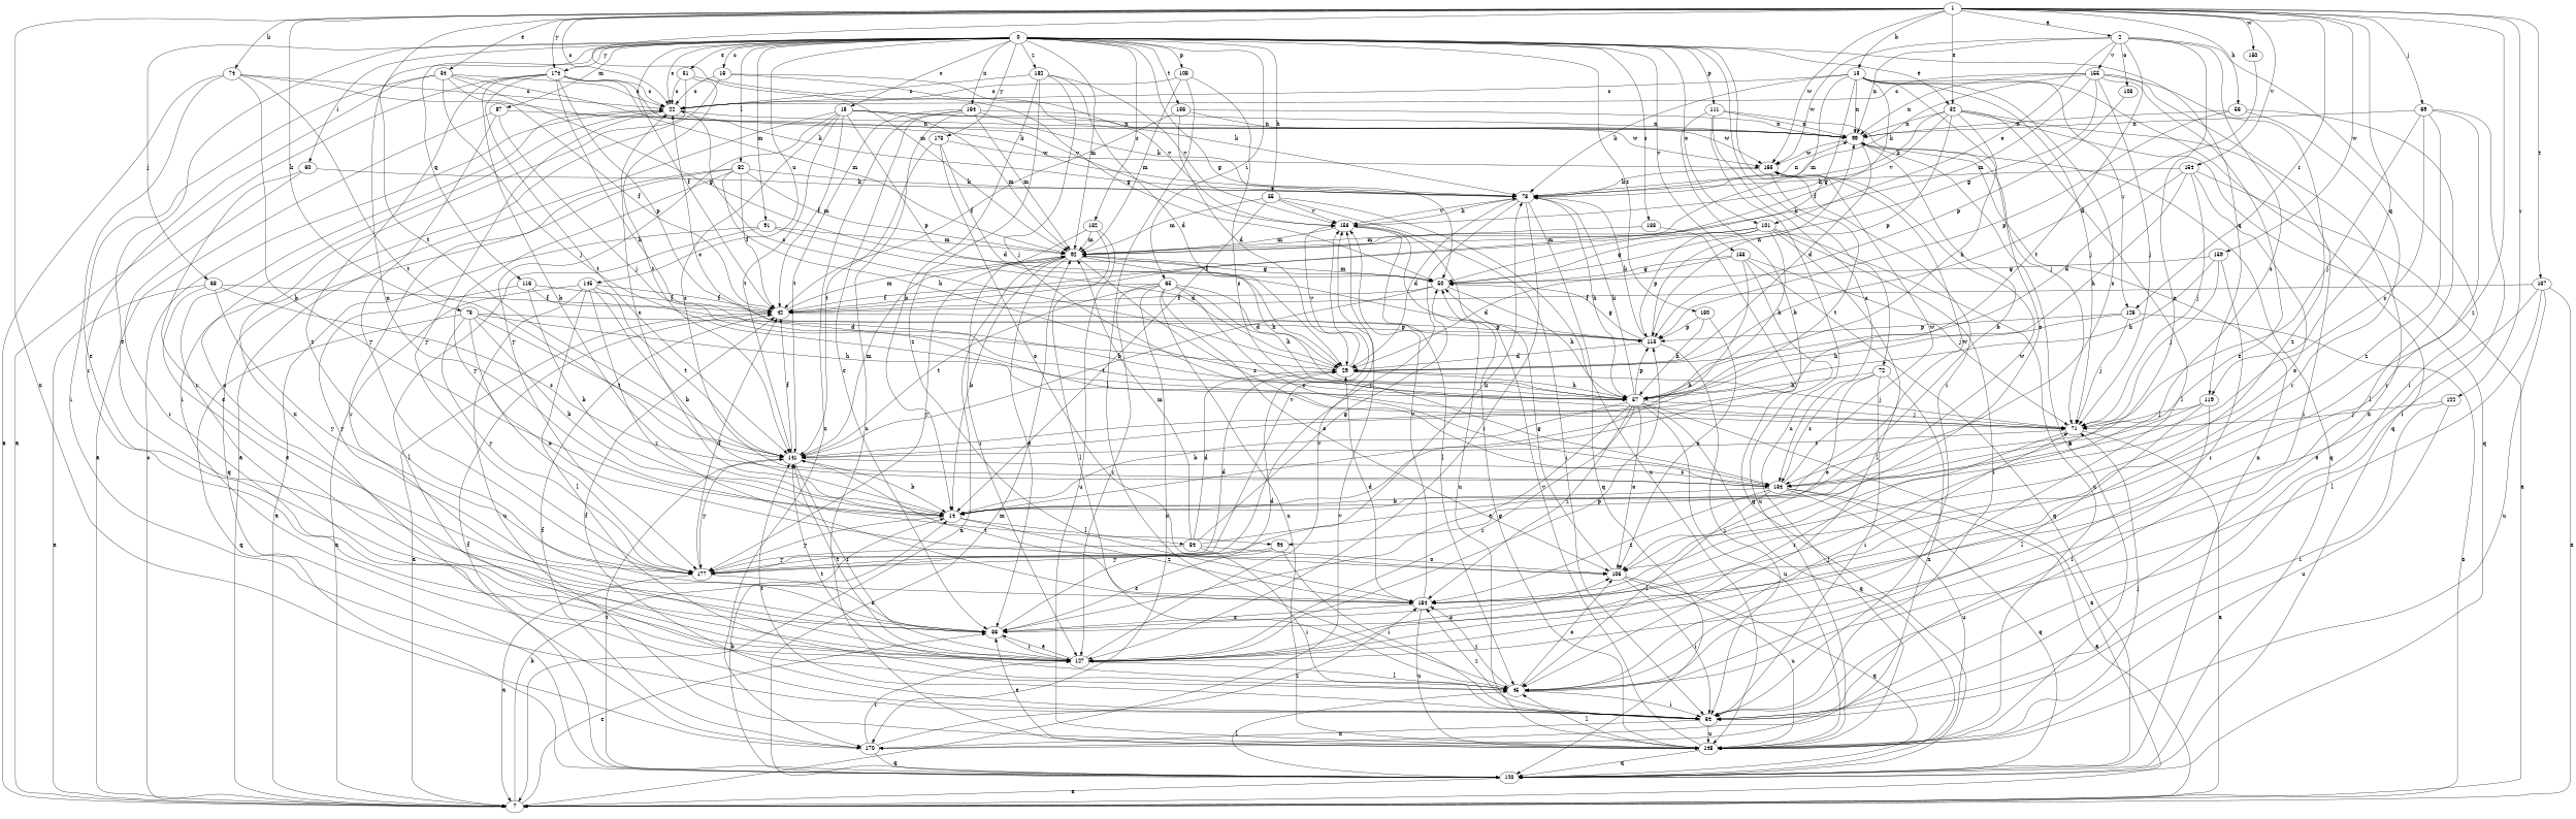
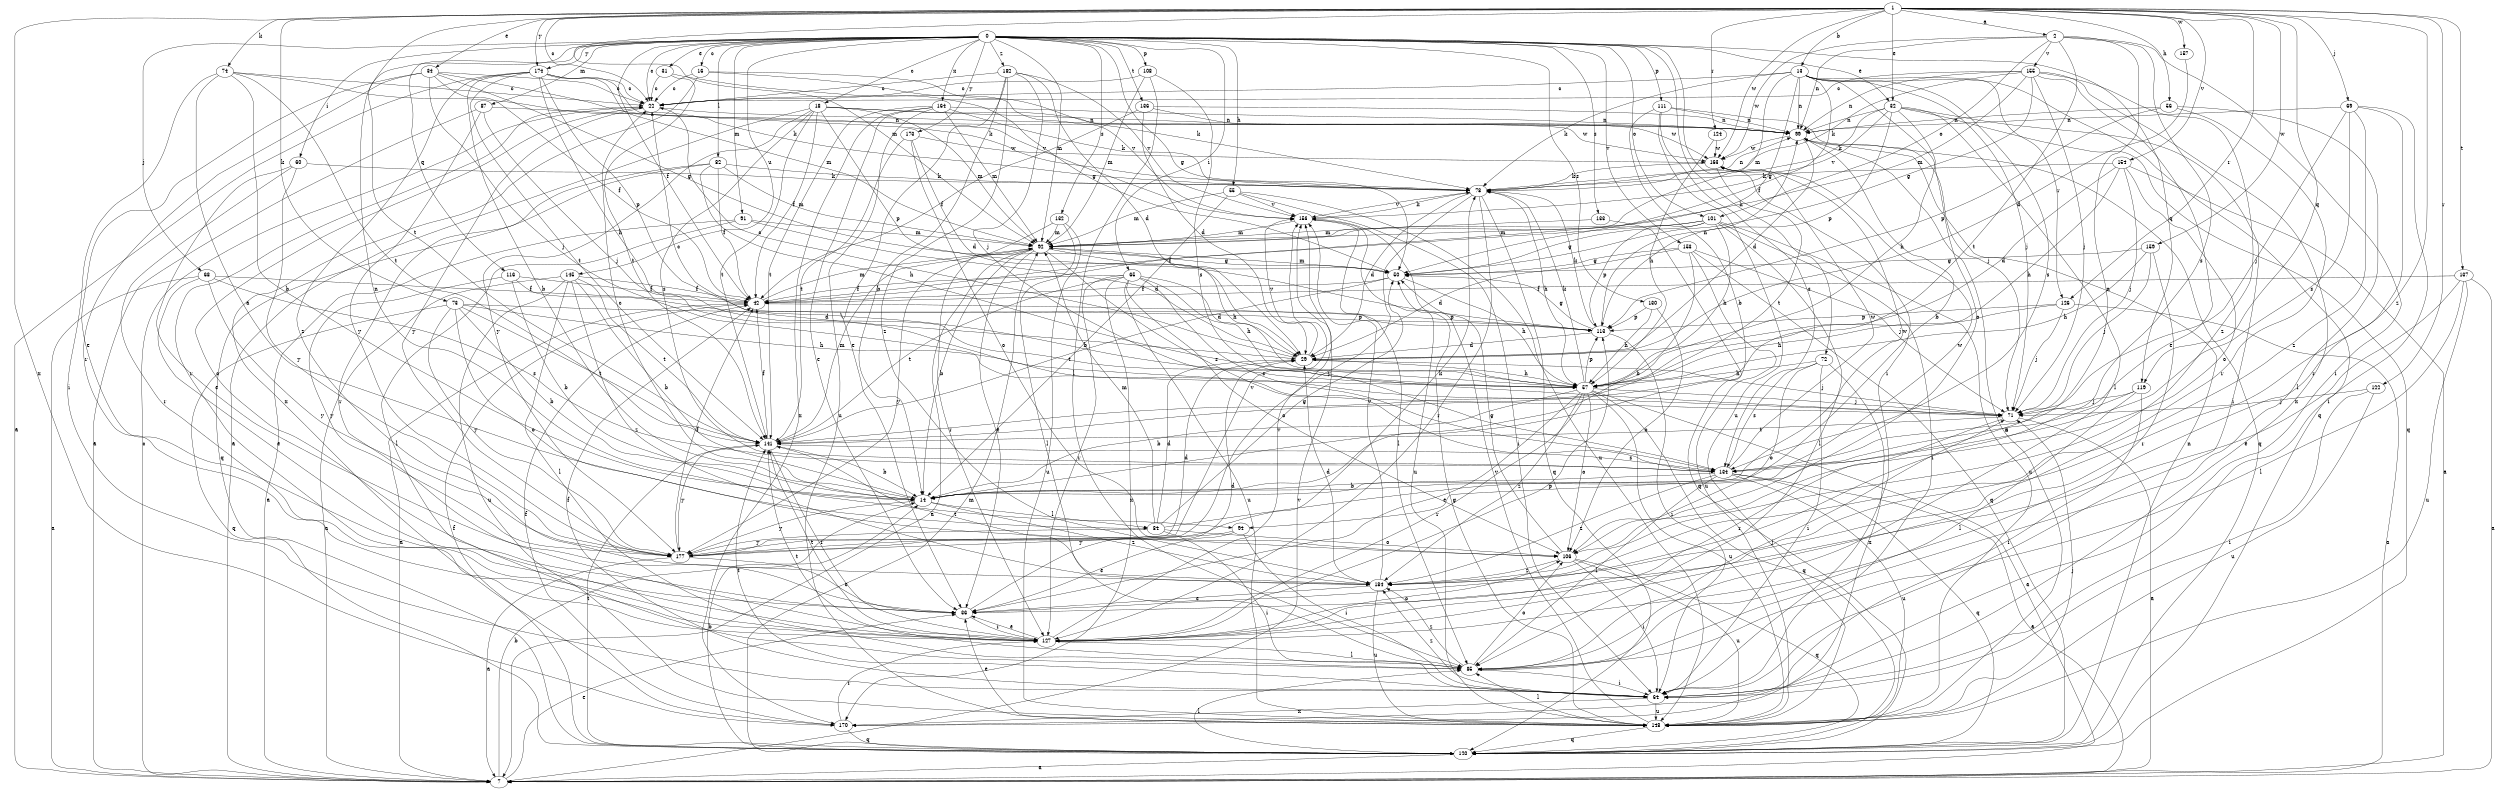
  strict digraph {
    0
    16
    18
    22
    31
    32
    42
    50
    55
    60
    n11 [label=65]
    64
    68
    72
    82
    87
    91
    92
    94
    101
    108
    111
    116
    119
    130
    132
    133
    136
    145
    153
    164
    173
    174
    182
    170
    156
    78
    141
    163
    99
    134
    7
    177
    113
    127
    120
    57
-   85 [label=45]
+   85
    14
    148
    36
    106
    29
    184
    71
    1
    2
    13
    34
    56
    69
    73
    74
    122
+   124
    126
    137
    154
-   157 [label=150]
+   157
    159
-   103
    155
    84
    0 -> 16 [label=c]
    0 -> 18 [label=c]
    0 -> 22 [label=c]
    0 -> 31 [label=e]
    0 -> 32 [label=e]
    0 -> 42 [label=f]
    0 -> 50 [label=g]
    0 -> 55 [label=h]
    0 -> 60 [label=i]
    0 -> n11 [label=i]
    0 -> 64 [label=i]
    0 -> 68 [label=j]
    0 -> 72 [label=k]
    0 -> 82 [label=l]
    0 -> 87 [label=m]
    0 -> 91 [label=m]
    0 -> 92 [label=m]
    0 -> 94 [label=n]
    0 -> 101 [label=o]
    0 -> 108 [label=p]
    0 -> 111 [label=p]
    0 -> 116 [label=q]
    0 -> 119 [label=q]
    0 -> 130 [label=s]
    0 -> 132 [label=s]
    0 -> 133 [label=s]
    0 -> 136 [label=t]
    0 -> 145 [label=u]
    0 -> 153 [label=v]
    0 -> 164 [label=x]
    0 -> 173 [label=y]
    0 -> 174 [label=y]
    0 -> 182 [label=z]
    16 -> 22 [label=c]
    16 -> 170 [label=x]
    16 -> 156 [label=v]
    16 -> 78 [label=k]
    18 -> 42 [label=f]
    18 -> 92 [label=m]
    18 -> 141 [label=t]
    18 -> 163 [label=w]
    18 -> 99 [label=n]
    18 -> 134 [label=s]
    18 -> 7 [label=a]
    18 -> 177 [label=y]
    18 -> 113 [label=p]
    22 -> 99 [label=n]
    22 -> 177 [label=y]
    22 -> 127 [label=r]
    31 -> 22 [label=c]
    31 -> 50 [label=g]
-   31 -> 64 [label=i]
    31 -> 141 [label=t]
    32 -> 64 [label=i]
    32 -> 156 [label=v]
    32 -> 78 [label=k]
    32 -> 99 [label=n]
    32 -> 113 [label=p]
    32 -> 120 [label=q]
    32 -> 57 [label=h]
    32 -> 85 [label=l]
    42 -> 92 [label=m]
    42 -> 7 [label=a]
    42 -> 113 [label=p]
    50 -> 42 [label=f]
    50 -> 92 [label=m]
    50 -> 141 [label=t]
    50 -> 57 [label=h]
    55 -> 64 [label=i]
    55 -> 92 [label=m]
    55 -> 156 [label=v]
    55 -> 14 [label=b]
    55 -> 148 [label=u]
    60 -> 78 [label=k]
    60 -> 127 [label=r]
    60 -> 36 [label=e]
    n11 -> 42 [label=f]
    n11 -> 170 [label=x]
    n11 -> 141 [label=t]
    n11 -> 134 [label=s]
    n11 -> 127 [label=r]
    n11 -> 57 [label=h]
    n11 -> 148 [label=u]
    n11 -> 106 [label=o]
    n11 -> 29 [label=d]
    64 -> 42 [label=f]
    64 -> 170 [label=x]
    64 -> 141 [label=t]
    64 -> 148 [label=u]
    64 -> 184 [label=z]
    68 -> 42 [label=f]
    68 -> 134 [label=s]
    68 -> 7 [label=a]
    68 -> 177 [label=y]
    68 -> 36 [label=e]
    72 -> 64 [label=i]
    72 -> 170 [label=x]
    72 -> 134 [label=s]
    72 -> 57 [label=h]
    72 -> 106 [label=o]
    82 -> 42 [label=f]
    82 -> 92 [label=m]
    82 -> 78 [label=k]
-   82 -> 177 [label=y]
+   60 -> 177 [label=y]
    82 -> 127 [label=r]
    82 -> 120 [label=q]
    82 -> 57 [label=h]
    87 -> 99 [label=n]
    87 -> 7 [label=a]
    87 -> 177 [label=y]
    87 -> 71 [label=j]
    91 -> 92 [label=m]
    91 -> 7 [label=a]
    91 -> 85 [label=l]
    91 -> 29 [label=d]
    92 -> 50 [label=g]
    92 -> 134 [label=s]
    92 -> 7 [label=a]
    92 -> 177 [label=y]
    92 -> 57 [label=h]
    92 -> 14 [label=b]
    92 -> 36 [label=e]
    94 -> 64 [label=i]
    94 -> 177 [label=y]
    94 -> 36 [label=e]
    101 -> 42 [label=f]
    101 -> 50 [label=g]
    101 -> 64 [label=i]
    101 -> 92 [label=m]
    101 -> 113 [label=p]
    101 -> 57 [label=h]
    101 -> 85 [label=l]
    101 -> 148 [label=u]
    108 -> 22 [label=c]
    108 -> 92 [label=m]
    108 -> 134 [label=s]
    108 -> 85 [label=l]
    111 -> 99 [label=n]
    111 -> 134 [label=s]
    111 -> 14 [label=b]
    111 -> 148 [label=u]
    111 -> 71 [label=j]
    116 -> 42 [label=f]
    116 -> 177 [label=y]
    116 -> 14 [label=b]
    116 -> 29 [label=d]
    119 -> 64 [label=i]
    119 -> 134 [label=s]
    119 -> 85 [label=l]
    119 -> 71 [label=j]
    130 -> 113 [label=p]
    130 -> 57 [label=h]
    130 -> 106 [label=o]
    132 -> 92 [label=m]
    132 -> 127 [label=r]
    132 -> 85 [label=l]
    132 -> 148 [label=u]
    133 -> 92 [label=m]
    133 -> 120 [label=q]
    136 -> 42 [label=f]
    136 -> 163 [label=w]
    136 -> 99 [label=n]
    136 -> 29 [label=d]
    145 -> 42 [label=f]
    145 -> 141 [label=t]
    145 -> 7 [label=a]
    145 -> 85 [label=l]
    145 -> 14 [label=b]
    145 -> 148 [label=u]
    145 -> 184 [label=z]
    153 -> 50 [label=g]
    153 -> 120 [label=q]
    153 -> 14 [label=b]
    153 -> 148 [label=u]
    153 -> 29 [label=d]
    153 -> 71 [label=j]
    164 -> 92 [label=m]
    164 -> 170 [label=x]
    164 -> 78 [label=k]
    164 -> 141 [label=t]
    164 -> 99 [label=n]
    164 -> 148 [label=u]
    164 -> 36 [label=e]
    173 -> 141 [label=t]
    173 -> 163 [label=w]
    173 -> 106 [label=o]
    173 -> 29 [label=d]
    174 -> 22 [label=c]
    174 -> 92 [label=m]
    174 -> 156 [label=v]
    174 -> 141 [label=t]
    174 -> 7 [label=a]
    174 -> 113 [label=p]
    174 -> 57 [label=h]
    174 -> 14 [label=b]
    174 -> 184 [label=z]
    182 -> 22 [label=c]
    182 -> 156 [label=v]
    182 -> 14 [label=b]
-   0 -> 36 [label=e]
+   182 -> 36 [label=e]
    182 -> 29 [label=d]
    182 -> 184 [label=z]
    182 -> 71 [label=j]
    170 -> 42 [label=f]
    170 -> 127 [label=r]
    170 -> 120 [label=q]
    156 -> 92 [label=m]
    156 -> 78 [label=k]
    156 -> 85 [label=l]
    156 -> 148 [label=u]
    78 -> 156 [label=v]
    78 -> 99 [label=n]
    78 -> 177 [label=y]
    78 -> 127 [label=r]
    78 -> 120 [label=q]
    78 -> 57 [label=h]
    78 -> 29 [label=d]
    141 -> 42 [label=f]
    141 -> 92 [label=m]
    141 -> 134 [label=s]
    141 -> 177 [label=y]
    141 -> 127 [label=r]
    141 -> 14 [label=b]
    163 -> 78 [label=k]
    163 -> 141 [label=t]
    99 -> 163 [label=w]
    99 -> 120 [label=q]
    99 -> 14 [label=b]
    99 -> 29 [label=d]
    134 -> 163 [label=w]
    134 -> 7 [label=a]
    134 -> 120 [label=q]
    134 -> 85 [label=l]
    134 -> 14 [label=b]
    134 -> 148 [label=u]
    134 -> 184 [label=z]
    7 -> 22 [label=c]
    7 -> 156 [label=v]
    7 -> 14 [label=b]
    7 -> 36 [label=e]
    177 -> 42 [label=f]
    177 -> 156 [label=v]
    177 -> 78 [label=k]
    177 -> 7 [label=a]
    177 -> 36 [label=e]
    177 -> 29 [label=d]
    113 -> 50 [label=g]
    113 -> 64 [label=i]
    113 -> 78 [label=k]
    113 -> 99 [label=n]
    113 -> 29 [label=d]
    127 -> 22 [label=c]
    127 -> 156 [label=v]
    127 -> 141 [label=t]
    127 -> 113 [label=p]
    127 -> 85 [label=l]
    127 -> 36 [label=e]
    127 -> 106 [label=o]
    120 -> 42 [label=f]
    120 -> 92 [label=m]
    120 -> 141 [label=t]
    120 -> 99 [label=n]
    120 -> 7 [label=a]
    120 -> 85 [label=l]
    120 -> 14 [label=b]
    57 -> 22 [label=c]
    57 -> 78 [label=k]
    57 -> 7 [label=a]
    57 -> 113 [label=p]
    57 -> 127 [label=r]
    57 -> 120 [label=q]
    57 -> 14 [label=b]
    57 -> 148 [label=u]
    57 -> 36 [label=e]
    57 -> 106 [label=o]
    57 -> 184 [label=z]
    57 -> 71 [label=j]
    85 -> 64 [label=i]
    85 -> 141 [label=t]
    85 -> 106 [label=o]
    85 -> 184 [label=z]
    85 -> 71 [label=j]
    14 -> 22 [label=c]
    14 -> 163 [label=w]
    14 -> 177 [label=y]
    14 -> 184 [label=z]
    14 -> 84 [label=l]
    148 -> 50 [label=g]
    148 -> 156 [label=v]
    148 -> 99 [label=n]
    148 -> 120 [label=q]
    148 -> 85 [label=l]
    148 -> 36 [label=e]
    148 -> 71 [label=j]
    36 -> 127 [label=r]
    36 -> 29 [label=d]
    106 -> 50 [label=g]
    106 -> 64 [label=i]
    106 -> 120 [label=q]
    106 -> 148 [label=u]
-   170 -> 184 [label=z]
+   106 -> 184 [label=z]
    29 -> 22 [label=c]
    29 -> 156 [label=v]
    29 -> 57 [label=h]
    29 -> 71 [label=j]
    184 -> 156 [label=v]
    184 -> 141 [label=t]
    184 -> 148 [label=u]
    184 -> 36 [label=e]
    184 -> 29 [label=d]
    71 -> 141 [label=t]
    71 -> 7 [label=a]
    71 -> 127 [label=r]
    1 -> 22 [label=c]
    1 -> 32 [label=e]
    1 -> 92 [label=m]
    1 -> 119 [label=q]
    1 -> 174 [label=y]
    1 -> 170 [label=x]
    1 -> 141 [label=t]
    1 -> 163 [label=w]
    1 -> 184 [label=z]
    1 -> 2 [label=a]
    1 -> 13 [label=b]
    1 -> 34 [label=e]
    1 -> 56 [label=h]
    1 -> 69 [label=j]
    1 -> 73 [label=k]
    1 -> 74 [label=k]
    1 -> 122 [label=r]
+   1 -> 124 [label=r]
    1 -> 126 [label=r]
    1 -> 137 [label=t]
    1 -> 154 [label=v]
    1 -> 157 [label=w]
    1 -> 159 [label=w]
    2 -> 64 [label=i]
    2 -> 94 [label=n]
    2 -> 101 [label=o]
    2 -> 141 [label=t]
    2 -> 163 [label=w]
    2 -> 99 [label=n]
    2 -> 134 [label=s]
-   2 -> 103 [label=o]
    2 -> 155 [label=v]
    13 -> 22 [label=c]
    13 -> 42 [label=f]
    13 -> 50 [label=g]
    13 -> 92 [label=m]
    13 -> 78 [label=k]
    13 -> 99 [label=n]
    13 -> 134 [label=s]
    13 -> 120 [label=q]
    13 -> 106 [label=o]
    13 -> 71 [label=j]
    13 -> 126 [label=r]
    34 -> 22 [label=c]
    34 -> 42 [label=f]
    34 -> 50 [label=g]
    34 -> 78 [label=k]
    34 -> 127 [label=r]
    34 -> 36 [label=e]
    34 -> 71 [label=j]
    56 -> 99 [label=n]
    56 -> 113 [label=p]
    56 -> 127 [label=r]
    56 -> 85 [label=l]
    69 -> 64 [label=i]
    69 -> 99 [label=n]
    69 -> 134 [label=s]
    69 -> 127 [label=r]
    69 -> 184 [label=z]
    69 -> 71 [label=j]
    73 -> 141 [label=t]
    73 -> 177 [label=y]
    73 -> 113 [label=p]
    73 -> 120 [label=q]
    73 -> 57 [label=h]
    73 -> 14 [label=b]
    73 -> 106 [label=o]
    74 -> 22 [label=c]
    74 -> 64 [label=i]
    74 -> 78 [label=k]
    74 -> 141 [label=t]
-   74 -> 7 [label=a]
+   74 -> 84 [label=a]
    74 -> 14 [label=b]
    122 -> 64 [label=i]
    122 -> 148 [label=u]
    122 -> 71 [label=j]
+   124 -> 163 [label=w]
+   124 -> 57 [label=h]
    126 -> 7 [label=a]
    126 -> 113 [label=p]
    126 -> 57 [label=h]
    126 -> 71 [label=j]
    137 -> 42 [label=f]
    137 -> 7 [label=a]
    137 -> 85 [label=l]
    137 -> 148 [label=u]
    137 -> 36 [label=e]
    154 -> 78 [label=k]
    154 -> 7 [label=a]
    154 -> 57 [label=h]
    154 -> 106 [label=o]
    154 -> 29 [label=d]
    154 -> 71 [label=j]
    157 -> 29 [label=d]
    159 -> 50 [label=g]
    159 -> 127 [label=r]
    159 -> 57 [label=h]
    159 -> 71 [label=j]
-   103 -> 113 [label=p]
    155 -> 22 [label=c]
    155 -> 50 [label=g]
    155 -> 92 [label=m]
    155 -> 170 [label=x]
    155 -> 78 [label=k]
    155 -> 99 [label=n]
    155 -> 36 [label=e]
    155 -> 184 [label=z]
    155 -> 71 [label=j]
    84 -> 50 [label=g]
    84 -> 64 [label=i]
    84 -> 92 [label=m]
    84 -> 163 [label=w]
    84 -> 177 [label=y]
    84 -> 106 [label=o]
    84 -> 29 [label=d]
  }
